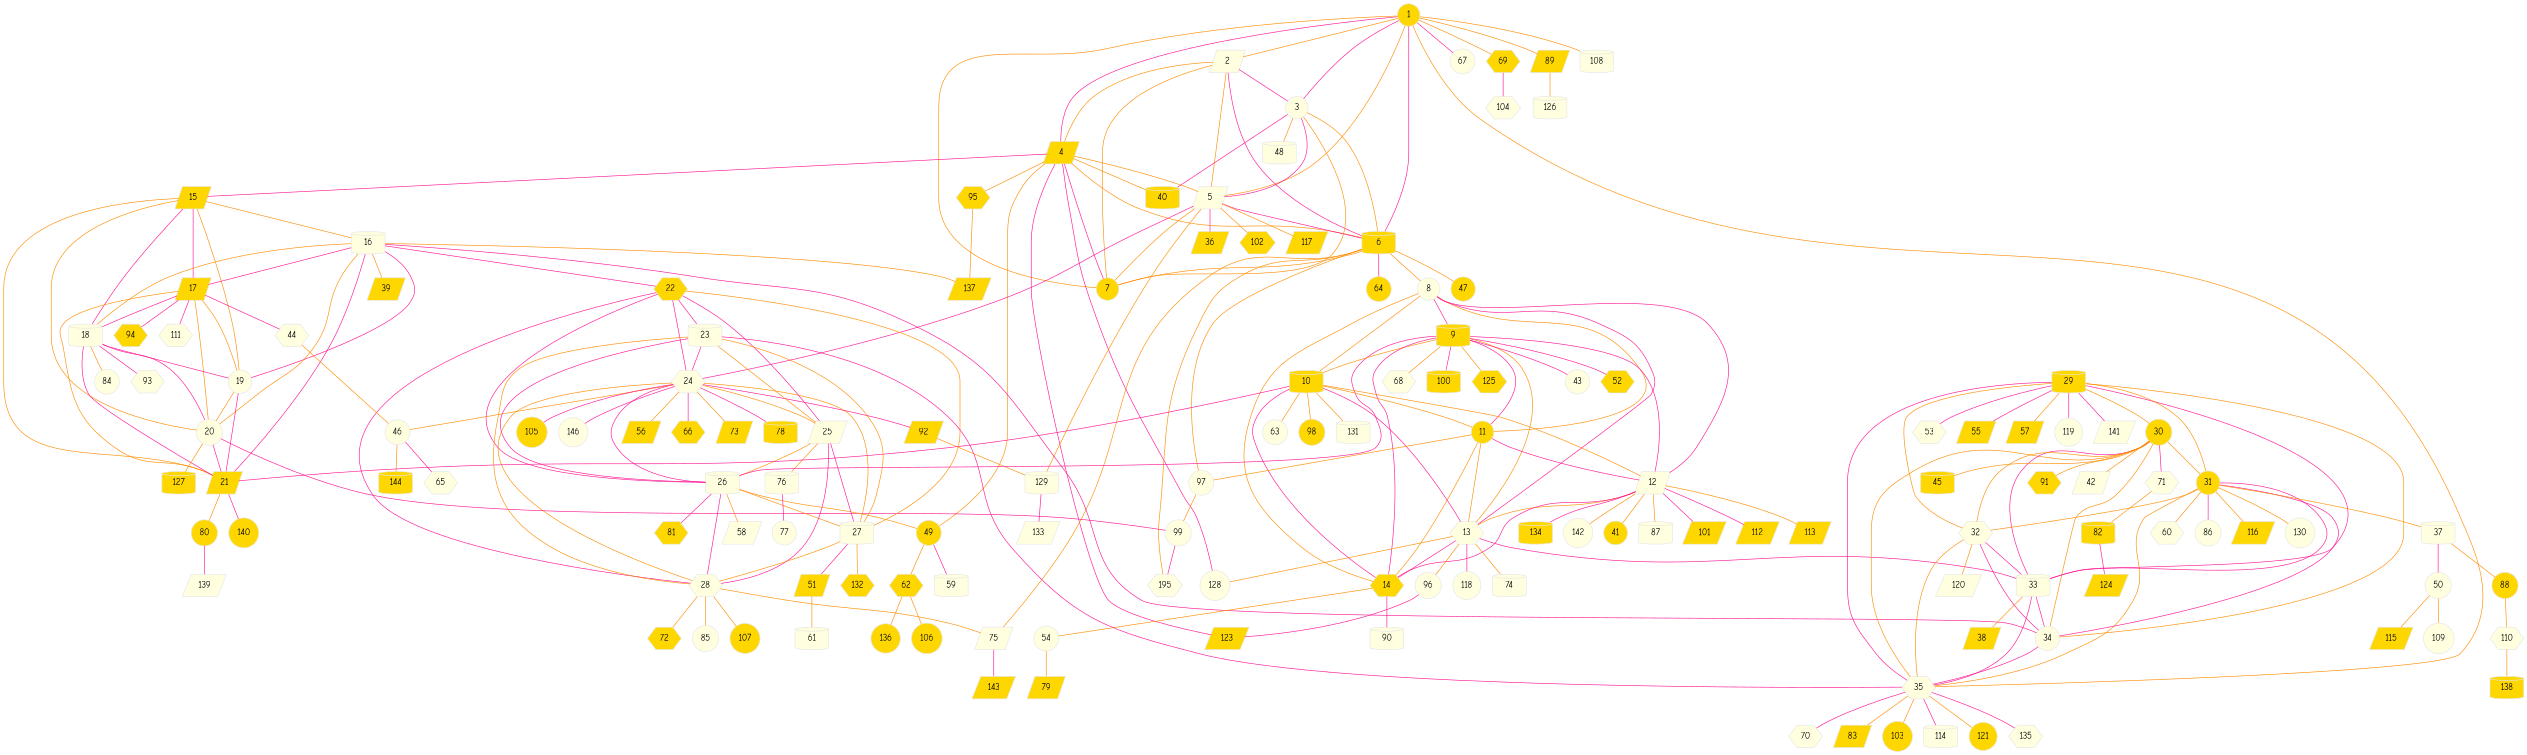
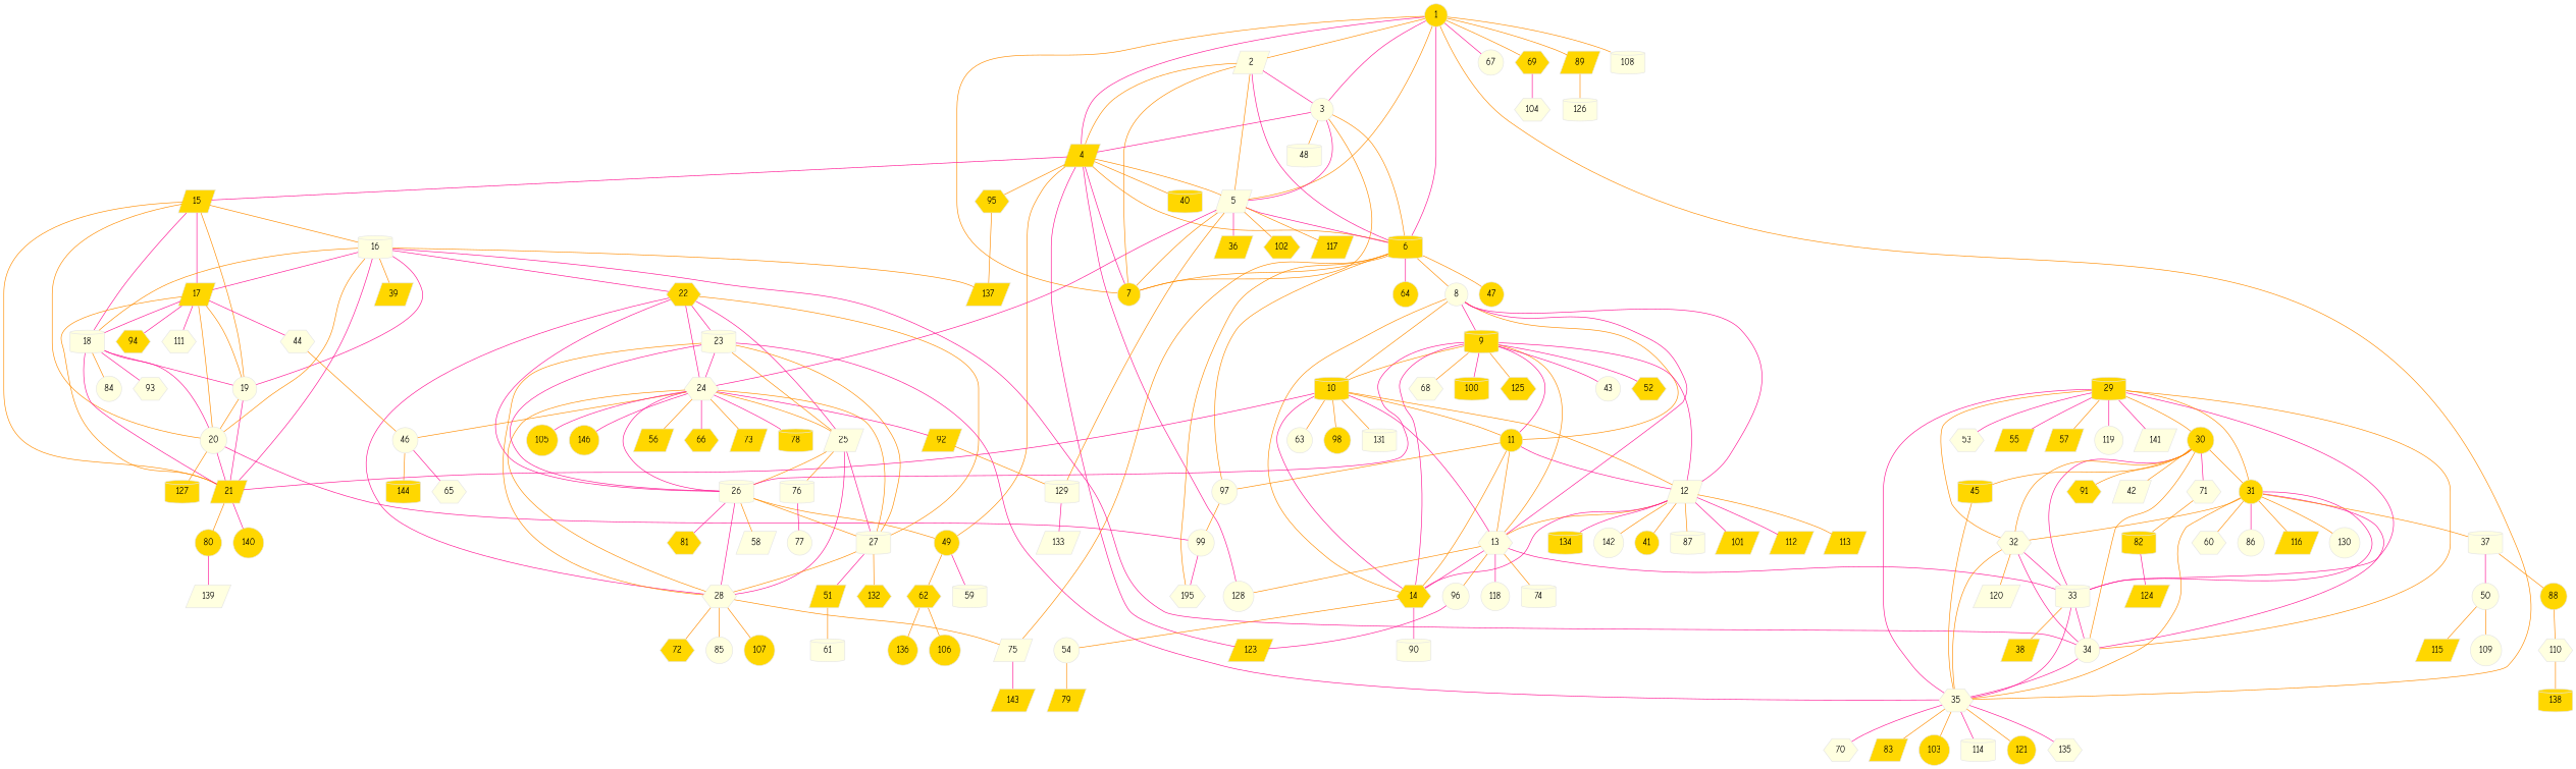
  graph {
    fontname="Comic Neue"
    node [color=gray90 fillcolor=lightyellow fontname="Comic Neue" shape=circle style=filled]
    edge [color=darkorange fontname="Comic Neue"]
    1 [fillcolor=gold]
    2 [shape=parallelogram]
    3
    4 [fillcolor=gold shape=parallelogram]
    5 [shape=parallelogram]
    6 [fillcolor=gold shape=cylinder]
    7 [fillcolor=gold]
    35 [shape=hexagon]
    67
    69 [fillcolor=gold shape=hexagon]
    89 [fillcolor=gold shape=parallelogram]
    108 [shape=cylinder]
    48 [shape=cylinder]
    15 [fillcolor=gold shape=parallelogram]
    40 [fillcolor=gold shape=cylinder]
    49 [fillcolor=gold]
    95 [fillcolor=gold shape=hexagon]
    123 [fillcolor=gold shape=parallelogram]
    128
    24 [shape=hexagon]
    36 [fillcolor=gold shape=parallelogram]
    102 [fillcolor=gold shape=hexagon]
    117 [fillcolor=gold shape=parallelogram]
    129 [shape=cylinder]
    8
    47 [fillcolor=gold]
    64 [fillcolor=gold]
    75 [shape=parallelogram]
    97
    n30 [label=195 shape=hexagon]
    70 [shape=hexagon]
    83 [fillcolor=gold shape=parallelogram]
    103 [fillcolor=gold]
    114 [shape=cylinder]
    121 [fillcolor=gold]
    135 [shape=hexagon]
    104 [shape=hexagon]
    126 [shape=cylinder]
    21 [fillcolor=gold shape=parallelogram]
    16 [shape=cylinder]
    17 [fillcolor=gold shape=parallelogram]
    18 [shape=cylinder]
    19
    20
    59 [shape=cylinder]
    62 [fillcolor=gold shape=hexagon]
    137 [fillcolor=gold shape=parallelogram]
    26 [shape=cylinder]
    25 [shape=parallelogram]
    27 [shape=cylinder]
    28 [shape=hexagon]
    46
    56 [fillcolor=gold shape=parallelogram]
    66 [fillcolor=gold shape=hexagon]
    73 [fillcolor=gold shape=parallelogram]
    78 [fillcolor=gold shape=cylinder]
    92 [fillcolor=gold shape=parallelogram]
    105 [fillcolor=gold]
-   146
+   146 [fillcolor=gold]
    133 [shape=parallelogram]
    9 [fillcolor=gold shape=cylinder]
    10 [fillcolor=gold shape=cylinder]
    11 [fillcolor=gold]
    12 [shape=parallelogram]
    13 [shape=hexagon]
    14 [fillcolor=gold shape=hexagon]
    143 [fillcolor=gold shape=parallelogram]
    99
    43
    52 [fillcolor=gold shape=hexagon]
    68 [shape=hexagon]
    100 [fillcolor=gold shape=cylinder]
    125 [fillcolor=gold shape=hexagon]
    63
    98 [fillcolor=gold]
    131 [shape=cylinder]
    41 [fillcolor=gold]
    87 [shape=cylinder]
    101 [fillcolor=gold shape=parallelogram]
    112 [fillcolor=gold shape=parallelogram]
    113 [fillcolor=gold shape=parallelogram]
    134 [fillcolor=gold shape=cylinder]
    142
    33 [shape=cylinder]
    74 [shape=cylinder]
    96
    118
    54
    90 [shape=cylinder]
    58 [shape=parallelogram]
    81 [fillcolor=gold shape=hexagon]
    80 [fillcolor=gold]
    140 [fillcolor=gold]
    34
    38 [fillcolor=gold shape=parallelogram]
    79 [fillcolor=gold shape=parallelogram]
    22 [fillcolor=gold shape=hexagon]
    39 [fillcolor=gold shape=parallelogram]
    44 [shape=hexagon]
    94 [fillcolor=gold shape=hexagon]
    111 [shape=hexagon]
    84
    93 [shape=hexagon]
    127 [fillcolor=gold shape=cylinder]
    23 [shape=cylinder]
    139 [shape=parallelogram]
    76 [shape=cylinder]
    51 [fillcolor=gold shape=parallelogram]
    132 [fillcolor=gold shape=hexagon]
    72 [fillcolor=gold shape=hexagon]
    85
    107 [fillcolor=gold]
    65 [shape=hexagon]
    144 [fillcolor=gold shape=cylinder]
    77
    61 [shape=cylinder]
    29 [fillcolor=gold shape=cylinder]
    30 [fillcolor=gold]
    31 [fillcolor=gold]
    32 [shape=hexagon]
    53 [shape=hexagon]
    55 [fillcolor=gold shape=parallelogram]
    57 [fillcolor=gold shape=parallelogram]
    119
    141 [shape=parallelogram]
    42 [shape=parallelogram]
    45 [fillcolor=gold shape=cylinder]
    71 [shape=hexagon]
    91 [fillcolor=gold shape=hexagon]
    37 [shape=cylinder]
    60 [shape=hexagon]
    86
    116 [fillcolor=gold shape=parallelogram]
    130
    120 [shape=parallelogram]
    82 [fillcolor=gold shape=cylinder]
    50
    88 [fillcolor=gold]
    109
    115 [fillcolor=gold shape=parallelogram]
    110 [shape=hexagon]
    106 [fillcolor=gold]
    136 [fillcolor=gold]
    124 [fillcolor=gold shape=parallelogram]
    138 [fillcolor=gold shape=cylinder]
    1 -- 2
    1 -- 3 [color=deeppink]
    1 -- 4 [color=deeppink]
    1 -- 5
    1 -- 6 [color=deeppink]
    1 -- 7
    1 -- 35
    1 -- 67 [color=deeppink]
    1 -- 69
    1 -- 89
    1 -- 108
    2 -- 3 [color=deeppink]
    2 -- 4
    2 -- 5
    2 -- 6 [color=deeppink]
    2 -- 7
-   3 -- 40 [color=deeppink]
+   3 -- 4 [color=deeppink]
    3 -- 5 [color=deeppink]
    3 -- 6
    3 -- 7
    3 -- 48
    4 -- 5
    4 -- 6
    4 -- 7 [color=deeppink]
    4 -- 15 [color=deeppink]
    4 -- 40
    4 -- 49
    4 -- 95
    4 -- 123 [color=deeppink]
    4 -- 128 [color=deeppink]
    5 -- 6 [color=deeppink]
    5 -- 7
    5 -- 24 [color=deeppink]
    5 -- 36 [color=deeppink]
    5 -- 102
    5 -- 117
    5 -- 129
    6 -- 7
    6 -- 8
    6 -- 47
    6 -- 64 [color=deeppink]
    6 -- 75
    6 -- 97
    6 -- n30
    35 -- 70 [color=deeppink]
    35 -- 83
    35 -- 103
    35 -- 114 [color=deeppink]
    35 -- 121
    35 -- 135 [color=deeppink]
    69 -- 104 [color=deeppink]
    89 -- 126
    15 -- 21
    15 -- 16
    15 -- 17 [color=deeppink]
    15 -- 18 [color=deeppink]
    15 -- 19
    15 -- 20
    49 -- 59 [color=deeppink]
    49 -- 62
    95 -- 137
    24 -- 26 [color=deeppink]
    24 -- 25
    24 -- 27
    24 -- 28
    24 -- 46
    24 -- 56
    24 -- 66 [color=deeppink]
    24 -- 73
    24 -- 78 [color=deeppink]
    24 -- 92 [color=deeppink]
    24 -- 105 [color=deeppink]
    24 -- 146 [color=deeppink]
    129 -- 133 [color=deeppink]
    8 -- 9 [color=deeppink]
    8 -- 10
    8 -- 11
    8 -- 12 [color=deeppink]
    8 -- 13 [color=deeppink]
    8 -- 14
    75 -- 143 [color=deeppink]
    97 -- 99
    21 -- 80
    21 -- 140 [color=deeppink]
    16 -- 21 [color=deeppink]
    16 -- 17 [color=deeppink]
    16 -- 18
    16 -- 19 [color=deeppink]
    16 -- 20
    16 -- 137
    16 -- 34 [color=deeppink]
    16 -- 22 [color=deeppink]
    16 -- 39
    17 -- 21
    17 -- 18 [color=deeppink]
    17 -- 19
    17 -- 20
    17 -- 44 [color=deeppink]
    17 -- 94 [color=deeppink]
    17 -- 111 [color=deeppink]
    18 -- 21 [color=deeppink]
    18 -- 19 [color=deeppink]
    18 -- 20 [color=deeppink]
    18 -- 84
    18 -- 93 [color=deeppink]
    19 -- 21 [color=deeppink]
    19 -- 20
    20 -- 21 [color=deeppink]
    20 -- 99 [color=deeppink]
    20 -- 127
    62 -- 106
    62 -- 136
    26 -- 49
    26 -- 27
    26 -- 28 [color=deeppink]
    26 -- 58
    26 -- 81 [color=deeppink]
    25 -- 26
    25 -- 27 [color=deeppink]
    25 -- 28 [color=deeppink]
    25 -- 76
    27 -- 28
    27 -- 51 [color=deeppink]
    27 -- 132
    28 -- 75
    28 -- 72
    28 -- 85
    28 -- 107
    46 -- 65 [color=deeppink]
    46 -- 144
    92 -- 129
    9 -- 26 [color=deeppink]
    9 -- 10
    9 -- 11 [color=deeppink]
    9 -- 12 [color=deeppink]
    9 -- 13
    9 -- 14 [color=deeppink]
    9 -- 43 [color=deeppink]
    9 -- 52 [color=deeppink]
    9 -- 68
    9 -- 100 [color=deeppink]
    9 -- 125
    10 -- 21 [color=deeppink]
    10 -- 11
    10 -- 12
    10 -- 13 [color=deeppink]
    10 -- 14 [color=deeppink]
    10 -- 63
    10 -- 98
    10 -- 131
    11 -- 97
    11 -- 12 [color=deeppink]
    11 -- 13
    11 -- 14
    12 -- 13
    12 -- 14 [color=deeppink]
    12 -- 41
    12 -- 87
    12 -- 101 [color=deeppink]
    12 -- 112 [color=deeppink]
    12 -- 113
    12 -- 134 [color=deeppink]
    12 -- 142
    13 -- 128
    13 -- 14 [color=deeppink]
    13 -- 33 [color=deeppink]
    13 -- 74
    13 -- 96
    13 -- 118 [color=deeppink]
    14 -- 54
    14 -- 90 [color=deeppink]
    99 -- n30 [color=deeppink]
    33 -- 35 [color=deeppink]
    33 -- 34 [color=deeppink]
    33 -- 38
    96 -- 123 [color=deeppink]
    54 -- 79
    80 -- 139 [color=deeppink]
    34 -- 35 [color=deeppink]
    22 -- 24 [color=deeppink]
    22 -- 26 [color=deeppink]
    22 -- 25 [color=deeppink]
    22 -- 27
    22 -- 28 [color=deeppink]
    22 -- 23 [color=deeppink]
    44 -- 46
    23 -- 35 [color=deeppink]
    23 -- 24 [color=deeppink]
    23 -- 26 [color=deeppink]
    23 -- 25
    23 -- 27
    23 -- 28
    76 -- 77 [color=deeppink]
    51 -- 61
    29 -- 35 [color=deeppink]
    29 -- 33 [color=deeppink]
    29 -- 34
    29 -- 30
    29 -- 31
    29 -- 32
    29 -- 53 [color=deeppink]
    29 -- 55 [color=deeppink]
    29 -- 57
    29 -- 119 [color=deeppink]
    29 -- 141 [color=deeppink]
-   30 -- 35
+   45 -- 35
    30 -- 33 [color=deeppink]
    30 -- 34
    30 -- 31
    30 -- 32
    30 -- 42
    30 -- 45
    30 -- 71 [color=deeppink]
    30 -- 91
    31 -- 35
    31 -- 33 [color=deeppink]
    31 -- 34 [color=deeppink]
    31 -- 32
    31 -- 37
    31 -- 60
    31 -- 86 [color=deeppink]
    31 -- 116
    31 -- 130
    32 -- 35
    32 -- 33 [color=deeppink]
    32 -- 34 [color=deeppink]
    32 -- 120
    71 -- 82
    37 -- 50 [color=deeppink]
    37 -- 88
    82 -- 124 [color=deeppink]
    50 -- 109
    50 -- 115
    88 -- 110
    110 -- 138
  }
